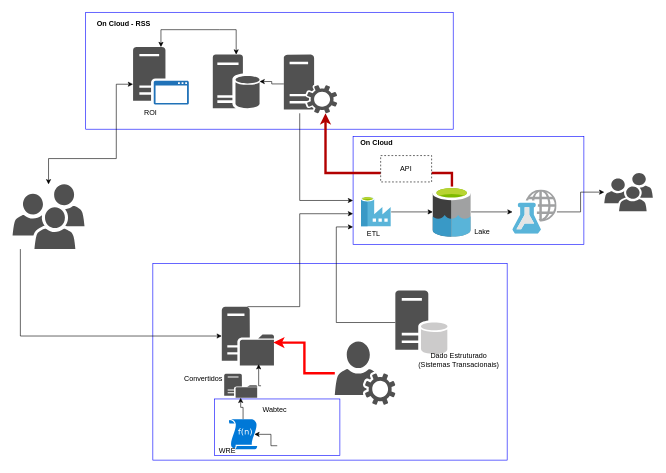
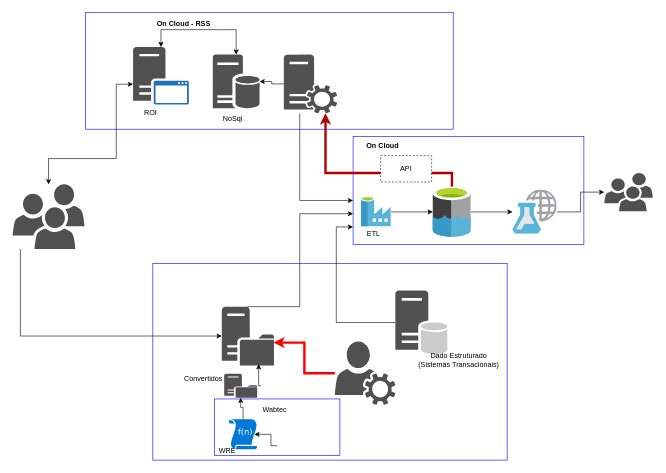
  <mxCell id="0" />
  <mxCell id="1" parent="0" />
  <mxCell id="2" value="" style="rounded=0;whiteSpace=wrap;html=1;strokeColor=#0000FF;" parent="1" vertex="1"><mxGeometry x="254" y="439" width="591" height="328" as="geometry" /></mxCell>
  <mxCell id="3" value="" style="rounded=0;whiteSpace=wrap;html=1;strokeColor=#0000FF;" vertex="1" parent="1"><mxGeometry x="357" y="665" width="209" height="94" as="geometry" /></mxCell>
  <mxCell id="4" value="" style="rounded=0;whiteSpace=wrap;html=1;strokeColor=#0000FF;" parent="1" vertex="1"><mxGeometry x="588" y="227" width="385" height="180" as="geometry" /></mxCell>
  <mxCell id="5" value="" style="rounded=0;whiteSpace=wrap;html=1;strokeColor=#0000FF;" parent="1" vertex="1"><mxGeometry x="142" y="20" width="613" height="195" as="geometry" /></mxCell>
  <mxCell id="6" style="edgeStyle=orthogonalEdgeStyle;rounded=0;orthogonalLoop=1;jettySize=auto;html=1;fillColor=#e51400;strokeColor=#B20000;strokeWidth=4;" parent="1" source="26" target="8" edge="1"><mxGeometry relative="1" as="geometry"><Array as="points"><mxPoint x="753" y="288" /><mxPoint x="542" y="288" /></Array></mxGeometry></mxCell>
  <mxCell id="7" style="edgeStyle=orthogonalEdgeStyle;rounded=0;orthogonalLoop=1;jettySize=auto;html=1;entryX=0;entryY=0.594;entryDx=0;entryDy=0;entryPerimeter=0;startArrow=none;startFill=0;strokeColor=#000000;strokeWidth=1;" edge="1" parent="1" source="8" target="4"><mxGeometry relative="1" as="geometry"><Array as="points"><mxPoint x="499" y="334" /></Array></mxGeometry></mxCell>
  <mxCell id="8" value="" style="shadow=0;dashed=0;html=1;labelPosition=center;verticalLabelPosition=bottom;verticalAlign=top;align=center;strokeColor=none;shape=mxgraph.mscae.system_center.roles;fillColor=#515151;strokeColor=none;" parent="1" vertex="1"><mxGeometry x="472.5" y="90.5" width="89" height="98" as="geometry" /></mxCell>
  <mxCell id="9" value="" style="shadow=0;dashed=0;html=1;labelPosition=center;verticalLabelPosition=bottom;verticalAlign=top;align=center;shape=mxgraph.mscae.enterprise.database_server;fillColor=#515151;strokeColor=none;" parent="1" vertex="1"><mxGeometry x="354" y="90.5" width="78" height="90" as="geometry" /></mxCell>
  <mxCell id="10" style="edgeStyle=orthogonalEdgeStyle;rounded=0;orthogonalLoop=1;jettySize=auto;html=1;exitX=0.49;exitY=0;exitDx=0;exitDy=0;exitPerimeter=0;" parent="1" source="11" target="4" edge="1"><mxGeometry relative="1" as="geometry"><mxPoint x="582" y="383" as="targetPoint" /><Array as="points"><mxPoint x="499" y="511" /><mxPoint x="499" y="356" /></Array></mxGeometry></mxCell>
  <mxCell id="11" value="" style="shadow=0;dashed=0;html=1;labelPosition=center;verticalLabelPosition=bottom;verticalAlign=top;align=center;strokeColor=none;shape=mxgraph.mscae.system_center.distribution_point;fillColor=#515151;strokeColor=none;" parent="1" vertex="1"><mxGeometry x="369" y="511" width="87" height="98" as="geometry" /></mxCell>
  <mxCell id="12" style="edgeStyle=orthogonalEdgeStyle;rounded=0;orthogonalLoop=1;jettySize=auto;html=1;entryX=1;entryY=0.5;entryDx=0;entryDy=0;entryPerimeter=0;exitX=0;exitY=0.5;exitDx=0;exitDy=0;exitPerimeter=0;" parent="1" target="9" edge="1" source="8"><mxGeometry relative="1" as="geometry"><mxPoint x="557" y="139.941" as="sourcePoint" /></mxGeometry></mxCell>
  <mxCell id="13" style="edgeStyle=orthogonalEdgeStyle;rounded=0;orthogonalLoop=1;jettySize=auto;html=1;startArrow=none;startFill=0;strokeColor=#000000;strokeWidth=1;" edge="1" parent="1" source="14" target="4"><mxGeometry relative="1" as="geometry"><Array as="points"><mxPoint x="560" y="538" /><mxPoint x="560" y="378" /></Array></mxGeometry></mxCell>
  <mxCell id="14" value="" style="shadow=0;dashed=0;html=1;strokeColor=none;fillColor=#505050;labelPosition=center;verticalLabelPosition=bottom;verticalAlign=top;outlineConnect=0;align=center;shape=mxgraph.office.databases.database_server_ghosted;" parent="1" vertex="1"><mxGeometry x="658.5" y="484" width="87" height="107" as="geometry" /></mxCell>
  <mxCell id="15" value="" style="shape=image;html=1;verticalAlign=top;verticalLabelPosition=bottom;labelBackgroundColor=#ffffff;imageAspect=0;aspect=fixed;image=https://cdn4.iconfinder.com/data/icons/adiante-apps-app-templates-incos-in-grey/128/app_type_public_transport_512px_GREY.png" parent="1" vertex="1"><mxGeometry x="452.5" y="675" width="109" height="84.86" as="geometry" /></mxCell>
  <mxCell id="16" style="edgeStyle=orthogonalEdgeStyle;rounded=0;orthogonalLoop=1;jettySize=auto;html=1;startArrow=classic;startFill=1;" parent="1" source="17" target="9" edge="1"><mxGeometry relative="1" as="geometry"><Array as="points"><mxPoint x="365" y="49" /><mxPoint x="673" y="49" /></Array></mxGeometry></mxCell>
  <mxCell id="17" value="" style="pointerEvents=1;shadow=0;dashed=0;html=1;strokeColor=none;fillColor=#505050;labelPosition=center;verticalLabelPosition=bottom;verticalAlign=top;outlineConnect=0;align=center;shape=mxgraph.office.servers.application_server_blue;" parent="1" vertex="1"><mxGeometry x="221" y="78" width="93" height="96" as="geometry" /></mxCell>
  <mxCell id="18" style="edgeStyle=orthogonalEdgeStyle;rounded=0;orthogonalLoop=1;jettySize=auto;html=1;entryX=0.989;entryY=0.612;entryDx=0;entryDy=0;entryPerimeter=0;strokeWidth=4;strokeColor=#FF0000;" parent="1" source="19" edge="1" target="11"><mxGeometry relative="1" as="geometry"><mxPoint x="499" y="511.941" as="targetPoint" /></mxGeometry></mxCell>
  <mxCell id="19" value="" style="pointerEvents=1;shadow=0;dashed=0;html=1;strokeColor=none;fillColor=#505050;labelPosition=center;verticalLabelPosition=bottom;verticalAlign=top;outlineConnect=0;align=center;shape=mxgraph.office.users.user_services;" parent="1" vertex="1"><mxGeometry x="557.5" y="569" width="101" height="106" as="geometry" /></mxCell>
  <mxCell id="20" style="edgeStyle=orthogonalEdgeStyle;rounded=0;orthogonalLoop=1;jettySize=auto;html=1;startArrow=classic;startFill=1;" parent="1" source="22" target="17" edge="1"><mxGeometry relative="1" as="geometry"><Array as="points"><mxPoint x="193" y="264" /><mxPoint x="193" y="140" /></Array></mxGeometry></mxCell>
  <mxCell id="21" style="edgeStyle=orthogonalEdgeStyle;rounded=0;orthogonalLoop=1;jettySize=auto;html=1;entryX=0;entryY=0.5;entryDx=0;entryDy=0;entryPerimeter=0;" edge="1" parent="1" source="22" target="11"><mxGeometry relative="1" as="geometry"><Array as="points"><mxPoint x="33" y="560" /></Array></mxGeometry></mxCell>
  <mxCell id="22" value="" style="pointerEvents=1;shadow=0;dashed=0;html=1;strokeColor=none;fillColor=#505050;labelPosition=center;verticalLabelPosition=bottom;verticalAlign=top;outlineConnect=0;align=center;shape=mxgraph.office.users.users;" parent="1" vertex="1"><mxGeometry x="20" y="307" width="120" height="108" as="geometry" /></mxCell>
- <mxCell id="23" value="On Cloud - RSS" style="text;html=1;resizable=0;autosize=1;align=center;verticalAlign=middle;points=[];fillColor=none;strokeColor=none;rounded=0;fontStyle=1" parent="1" vertex="1"><mxGeometry x="155" y="31" width="99" height="18" as="geometry" /></mxCell>
- <mxCell id="24" value="On Cloud" style="text;html=1;resizable=0;autosize=1;align=center;verticalAlign=middle;points=[];fillColor=none;strokeColor=none;rounded=0;fontStyle=1" parent="1" vertex="1"><mxGeometry x="594.5" y="229" width="64" height="18" as="geometry" /></mxCell>
+ <mxCell id="23" value="On Cloud - RSS" style="text;html=1;resizable=0;autosize=1;align=center;verticalAlign=middle;points=[];fillColor=none;strokeColor=none;rounded=0;fontStyle=1" parent="1" vertex="1"><mxGeometry x="255" y="31" width="99" height="18" as="geometry" /></mxCell>
+ <mxCell id="24" value="On Cloud" style="text;html=1;resizable=0;autosize=1;align=center;verticalAlign=middle;points=[];fillColor=none;strokeColor=none;rounded=0;fontStyle=1" parent="1" vertex="1"><mxGeometry x="604.5" y="234" width="64" height="18" as="geometry" /></mxCell>
  <mxCell id="25" style="edgeStyle=orthogonalEdgeStyle;rounded=0;orthogonalLoop=1;jettySize=auto;html=1;" parent="1" source="26" target="30" edge="1"><mxGeometry relative="1" as="geometry" /></mxCell>
  <mxCell id="26" value="" style="aspect=fixed;html=1;points=[];align=center;image;fontSize=12;image=img/lib/mscae/Data_Lake.svg;" parent="1" vertex="1"><mxGeometry x="721" y="311" width="63.84" height="84" as="geometry" /></mxCell>
  <mxCell id="27" style="edgeStyle=orthogonalEdgeStyle;rounded=0;orthogonalLoop=1;jettySize=auto;html=1;" parent="1" source="28" target="26" edge="1"><mxGeometry relative="1" as="geometry" /></mxCell>
  <mxCell id="28" value="" style="aspect=fixed;html=1;points=[];align=center;image;fontSize=12;image=img/lib/mscae/Data_Factory.svg;" parent="1" vertex="1"><mxGeometry x="601.5" y="328" width="50" height="50" as="geometry" /></mxCell>
  <mxCell id="29" style="edgeStyle=orthogonalEdgeStyle;rounded=0;orthogonalLoop=1;jettySize=auto;html=1;" edge="1" parent="1" source="30" target="32"><mxGeometry relative="1" as="geometry" /></mxCell>
  <mxCell id="30" value="" style="aspect=fixed;html=1;points=[];align=center;image;fontSize=12;image=img/lib/mscae/Machine_Learning_Studio_Web_Services.svg;" parent="1" vertex="1"><mxGeometry x="854" y="316" width="74" height="74" as="geometry" /></mxCell>
  <mxCell id="31" value="API" style="rounded=0;whiteSpace=wrap;html=1;dashed=1;" parent="1" vertex="1"><mxGeometry x="634" y="259" width="85" height="44" as="geometry" /></mxCell>
  <mxCell id="32" value="" style="pointerEvents=1;shadow=0;dashed=0;html=1;strokeColor=none;fillColor=#505050;labelPosition=center;verticalLabelPosition=bottom;verticalAlign=top;outlineConnect=0;align=center;shape=mxgraph.office.users.users;" vertex="1" parent="1"><mxGeometry x="1007" y="288" width="81" height="64" as="geometry" /></mxCell>
+ <mxCell id="33" value="NoSql" style="text;html=1;resizable=0;autosize=1;align=center;verticalAlign=middle;points=[];fillColor=none;strokeColor=none;rounded=0;" vertex="1" parent="1"><mxGeometry x="365" y="188.5" width="43" height="18" as="geometry" /></mxCell>
  <mxCell id="34" value="ROI" style="text;html=1;resizable=0;autosize=1;align=center;verticalAlign=middle;points=[];fillColor=none;strokeColor=none;rounded=0;" vertex="1" parent="1"><mxGeometry x="234" y="178" width="31" height="18" as="geometry" /></mxCell>
  <mxCell id="35" value="ETL" style="text;html=1;resizable=0;autosize=1;align=center;verticalAlign=middle;points=[];fillColor=none;strokeColor=none;rounded=0;" vertex="1" parent="1"><mxGeometry x="606" y="381" width="32" height="18" as="geometry" /></mxCell>
  <mxCell id="36" style="edgeStyle=orthogonalEdgeStyle;rounded=0;orthogonalLoop=1;jettySize=auto;html=1;startArrow=none;startFill=0;strokeColor=#000000;strokeWidth=1;" edge="1" parent="1" source="37" target="41"><mxGeometry relative="1" as="geometry" /></mxCell>
  <mxCell id="37" value="" style="aspect=fixed;pointerEvents=1;shadow=0;dashed=0;html=1;strokeColor=none;labelPosition=center;verticalLabelPosition=bottom;verticalAlign=top;align=center;shape=mxgraph.mscae.enterprise.udf_function;fillColor=#0078D7;" vertex="1" parent="1"><mxGeometry x="381" y="699" width="47" height="50" as="geometry" /></mxCell>
  <mxCell id="38" value="WRE" style="text;html=1;resizable=0;autosize=1;align=center;verticalAlign=middle;points=[];fillColor=none;strokeColor=none;rounded=0;" vertex="1" parent="1"><mxGeometry x="359" y="742" width="38" height="18" as="geometry" /></mxCell>
  <mxCell id="39" value="Wabtec" style="text;html=1;resizable=0;autosize=1;align=center;verticalAlign=middle;points=[];fillColor=none;strokeColor=none;rounded=0;" vertex="1" parent="1"><mxGeometry x="432" y="675" width="50" height="18" as="geometry" /></mxCell>
  <mxCell id="40" style="edgeStyle=orthogonalEdgeStyle;rounded=0;orthogonalLoop=1;jettySize=auto;html=1;entryX=0.9;entryY=0.5;entryDx=0;entryDy=0;entryPerimeter=0;" edge="1" parent="1" target="37"><mxGeometry relative="1" as="geometry"><mxPoint x="461.5" y="743" as="sourcePoint" /><mxPoint x="429" y="706" as="targetPoint" /><Array as="points"><mxPoint x="451" y="743" /><mxPoint x="451" y="724" /></Array></mxGeometry></mxCell>
  <mxCell id="41" value="" style="shadow=0;dashed=0;html=1;labelPosition=center;verticalLabelPosition=bottom;verticalAlign=top;align=center;strokeColor=none;shape=mxgraph.mscae.system_center.distribution_point;fillColor=#515151;strokeColor=none;" vertex="1" parent="1"><mxGeometry x="373" y="623" width="55" height="40" as="geometry" /></mxCell>
  <mxCell id="42" value="Convertidos" style="text;html=1;resizable=0;autosize=1;align=center;verticalAlign=middle;points=[];fillColor=none;strokeColor=none;rounded=0;" vertex="1" parent="1"><mxGeometry x="301" y="623" width="74" height="18" as="geometry" /></mxCell>
  <mxCell id="43" style="edgeStyle=orthogonalEdgeStyle;rounded=0;orthogonalLoop=1;jettySize=auto;html=1;startArrow=none;startFill=0;strokeColor=#000000;strokeWidth=1;" edge="1" parent="1"><mxGeometry relative="1" as="geometry"><mxPoint x="434.5" y="643" as="sourcePoint" /><mxPoint x="430.5" y="607" as="targetPoint" /></mxGeometry></mxCell>
  <mxCell id="44" value="Dado Estruturado&lt;br&gt;(Sistemas Transacionais)" style="text;html=1;resizable=0;autosize=1;align=center;verticalAlign=middle;points=[];fillColor=none;strokeColor=none;rounded=0;" vertex="1" parent="1"><mxGeometry x="691" y="584" width="145" height="32" as="geometry" /></mxCell>
- <mxCell id="45" value="Lake" style="text;html=1;resizable=0;autosize=1;align=center;verticalAlign=middle;points=[];fillColor=none;strokeColor=none;rounded=0;" vertex="1" parent="1"><mxGeometry x="784.84" y="378" width="36" height="18" as="geometry" /></mxCell>
